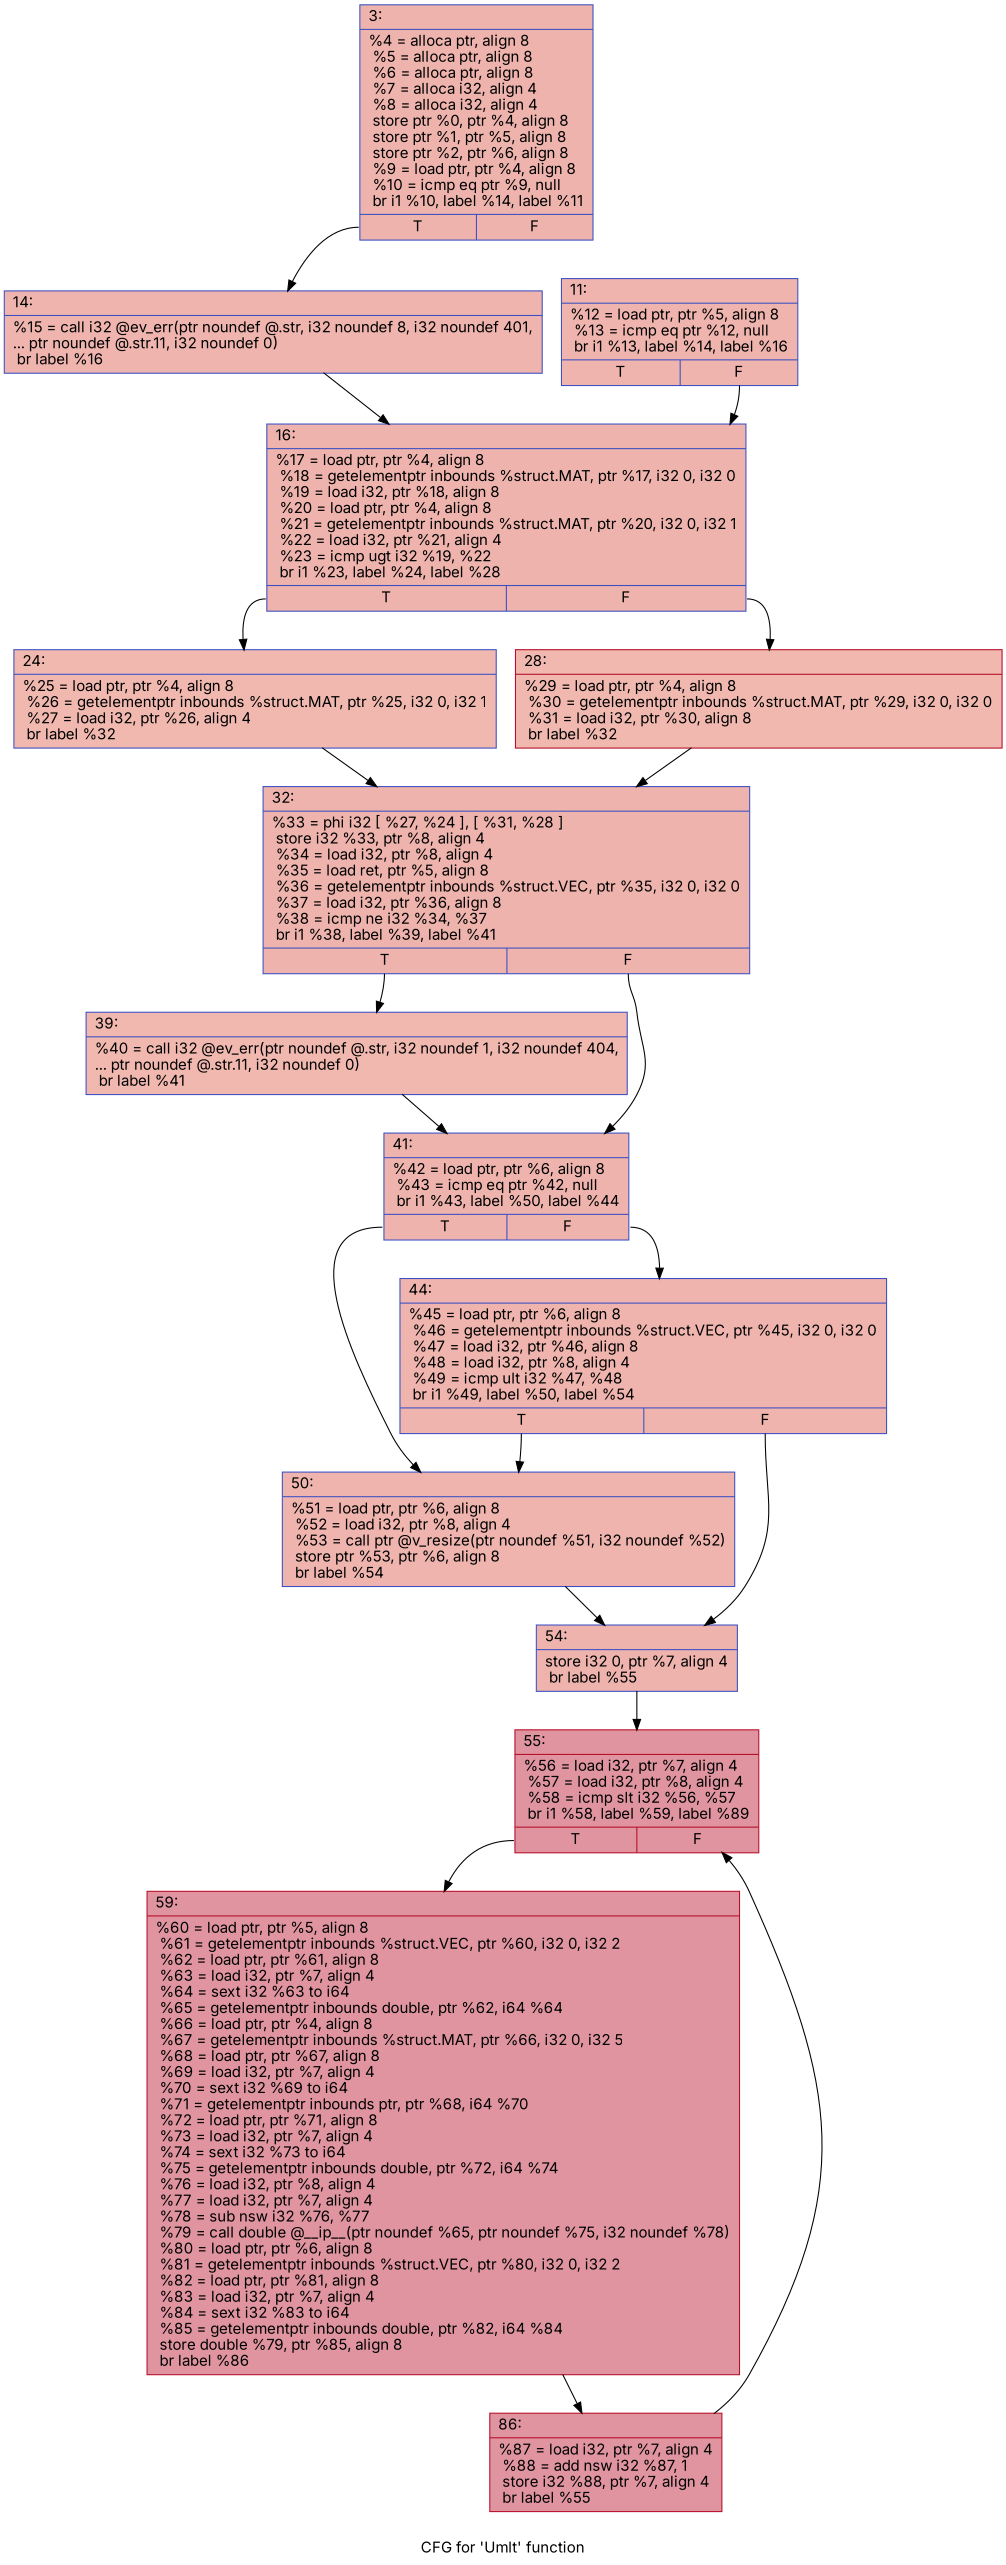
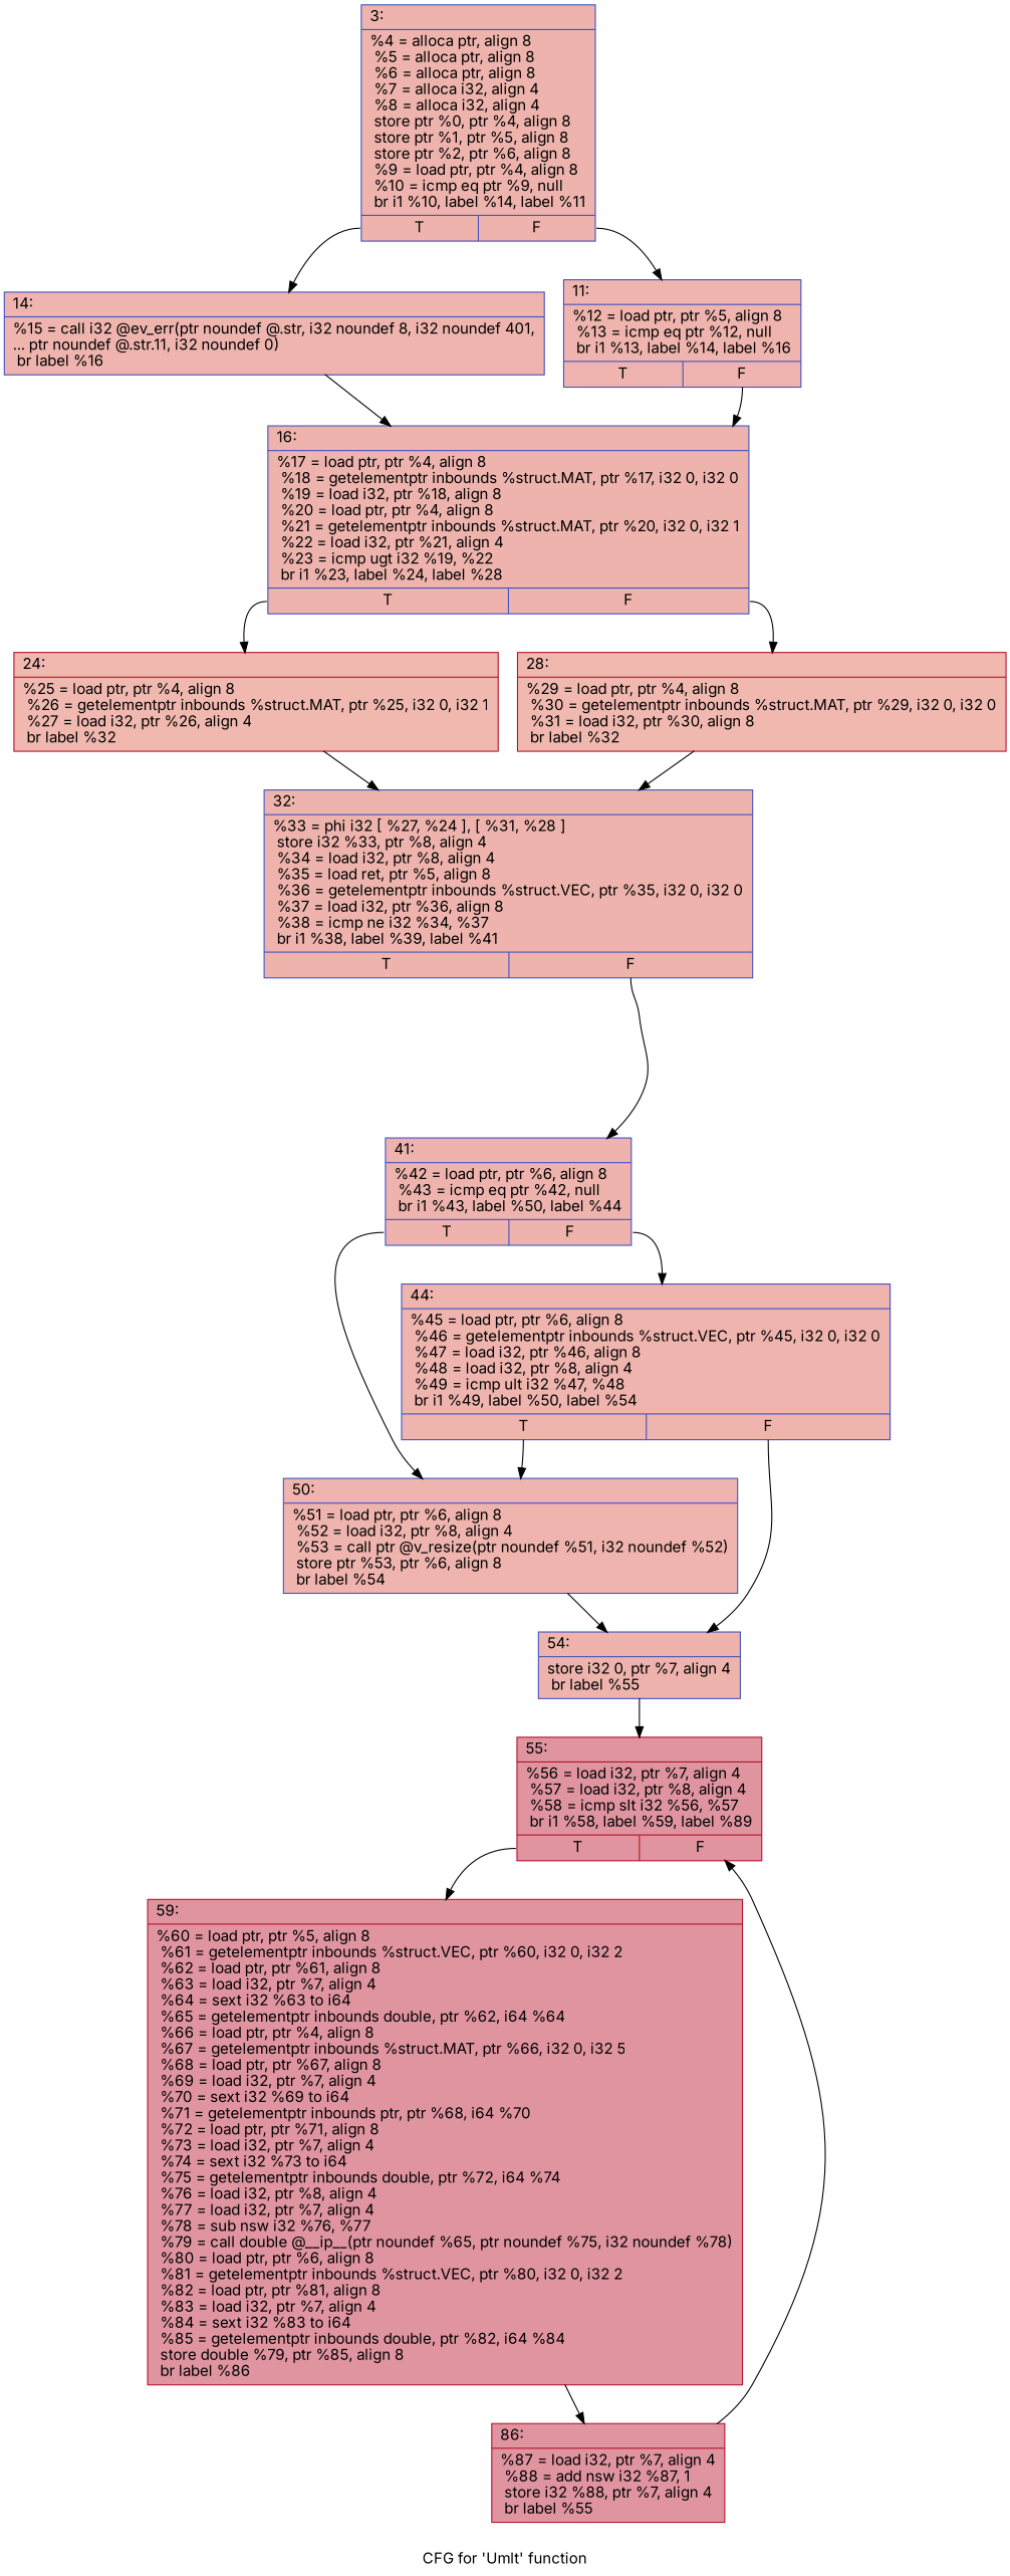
  digraph {
    fontname=Inter
    label="CFG for 'Umlt' function"
    node [color="#3d50c3ff" fillcolor="#d6524470" fontname=Inter shape=record style=filled]
    edge [fontname=Inter]
    n1 [label="{3:\l|  %4 = alloca ptr, align 8\l  %5 = alloca ptr, align 8\l  %6 = alloca ptr, align 8\l  %7 = alloca i32, align 4\l  %8 = alloca i32, align 4\l  store ptr %0, ptr %4, align 8\l  store ptr %1, ptr %5, align 8\l  store ptr %2, ptr %6, align 8\l  %9 = load ptr, ptr %4, align 8\l  %10 = icmp eq ptr %9, null\l  br i1 %10, label %14, label %11\l|{<s0>T|<s1>F}}"]
    n2 [fillcolor="#d8564670" label="{14:\l|  %15 = call i32 @ev_err(ptr noundef @.str, i32 noundef 8, i32 noundef 401,\l... ptr noundef @.str.11, i32 noundef 0)\l  br label %16\l}"]
    n3 [fillcolor="#d8564670" label="{11:\l|  %12 = load ptr, ptr %5, align 8\l  %13 = icmp eq ptr %12, null\l  br i1 %13, label %14, label %16\l|{<s0>T|<s1>F}}"]
    n4 [label="{16:\l|  %17 = load ptr, ptr %4, align 8\l  %18 = getelementptr inbounds %struct.MAT, ptr %17, i32 0, i32 0\l  %19 = load i32, ptr %18, align 8\l  %20 = load ptr, ptr %4, align 8\l  %21 = getelementptr inbounds %struct.MAT, ptr %20, i32 0, i32 1\l  %22 = load i32, ptr %21, align 4\l  %23 = icmp ugt i32 %19, %22\l  br i1 %23, label %24, label %28\l|{<s0>T|<s1>F}}"]
-   n5 [fillcolor="#dc5d4a70" label="{24:\l|  %25 = load ptr, ptr %4, align 8\l  %26 = getelementptr inbounds %struct.MAT, ptr %25, i32 0, i32 1\l  %27 = load i32, ptr %26, align 4\l  br label %32\l}"]
+   n5 [color="#b70d28ff" fillcolor="#dc5d4a70" label="{24:\l|  %25 = load ptr, ptr %4, align 8\l  %26 = getelementptr inbounds %struct.MAT, ptr %25, i32 0, i32 1\l  %27 = load i32, ptr %26, align 4\l  br label %32\l}"]
    n6 [color="#b70d28ff" fillcolor="#dc5d4a70" label="{28:\l|  %29 = load ptr, ptr %4, align 8\l  %30 = getelementptr inbounds %struct.MAT, ptr %29, i32 0, i32 0\l  %31 = load i32, ptr %30, align 8\l  br label %32\l}"]
    n7 [label="{32:\l|  %33 = phi i32 [ %27, %24 ], [ %31, %28 ]\l  store i32 %33, ptr %8, align 4\l  %34 = load i32, ptr %8, align 4\l  %35 = load ret, ptr %5, align 8\l  %36 = getelementptr inbounds %struct.VEC, ptr %35, i32 0, i32 0\l  %37 = load i32, ptr %36, align 8\l  %38 = icmp ne i32 %34, %37\l  br i1 %38, label %39, label %41\l|{<s0>T|<s1>F}}"]
-   n8 [fillcolor="#dc5d4a70" label="{39:\l|  %40 = call i32 @ev_err(ptr noundef @.str, i32 noundef 1, i32 noundef 404,\l... ptr noundef @.str.11, i32 noundef 0)\l  br label %41\l}"]
    n9 [label="{41:\l|  %42 = load ptr, ptr %6, align 8\l  %43 = icmp eq ptr %42, null\l  br i1 %43, label %50, label %44\l|{<s0>T|<s1>F}}"]
    n10 [fillcolor="#d8564670" label="{50:\l|  %51 = load ptr, ptr %6, align 8\l  %52 = load i32, ptr %8, align 4\l  %53 = call ptr @v_resize(ptr noundef %51, i32 noundef %52)\l  store ptr %53, ptr %6, align 8\l  br label %54\l}"]
    n11 [fillcolor="#d8564670" label="{44:\l|  %45 = load ptr, ptr %6, align 8\l  %46 = getelementptr inbounds %struct.VEC, ptr %45, i32 0, i32 0\l  %47 = load i32, ptr %46, align 8\l  %48 = load i32, ptr %8, align 4\l  %49 = icmp ult i32 %47, %48\l  br i1 %49, label %50, label %54\l|{<s0>T|<s1>F}}"]
    n12 [label="{54:\l|  store i32 0, ptr %7, align 4\l  br label %55\l}"]
    n13 [color="#b70d28ff" fillcolor="#b70d2870" label="{55:\l|  %56 = load i32, ptr %7, align 4\l  %57 = load i32, ptr %8, align 4\l  %58 = icmp slt i32 %56, %57\l  br i1 %58, label %59, label %89\l|{<s0>T|<s1>F}}"]
    n14 [color="#b70d28ff" fillcolor="#b70d2870" label="{59:\l|  %60 = load ptr, ptr %5, align 8\l  %61 = getelementptr inbounds %struct.VEC, ptr %60, i32 0, i32 2\l  %62 = load ptr, ptr %61, align 8\l  %63 = load i32, ptr %7, align 4\l  %64 = sext i32 %63 to i64\l  %65 = getelementptr inbounds double, ptr %62, i64 %64\l  %66 = load ptr, ptr %4, align 8\l  %67 = getelementptr inbounds %struct.MAT, ptr %66, i32 0, i32 5\l  %68 = load ptr, ptr %67, align 8\l  %69 = load i32, ptr %7, align 4\l  %70 = sext i32 %69 to i64\l  %71 = getelementptr inbounds ptr, ptr %68, i64 %70\l  %72 = load ptr, ptr %71, align 8\l  %73 = load i32, ptr %7, align 4\l  %74 = sext i32 %73 to i64\l  %75 = getelementptr inbounds double, ptr %72, i64 %74\l  %76 = load i32, ptr %8, align 4\l  %77 = load i32, ptr %7, align 4\l  %78 = sub nsw i32 %76, %77\l  %79 = call double @__ip__(ptr noundef %65, ptr noundef %75, i32 noundef %78)\l  %80 = load ptr, ptr %6, align 8\l  %81 = getelementptr inbounds %struct.VEC, ptr %80, i32 0, i32 2\l  %82 = load ptr, ptr %81, align 8\l  %83 = load i32, ptr %7, align 4\l  %84 = sext i32 %83 to i64\l  %85 = getelementptr inbounds double, ptr %82, i64 %84\l  store double %79, ptr %85, align 8\l  br label %86\l}"]
    n15 [color="#b70d28ff" fillcolor="#b70d2870" label="{86:\l|  %87 = load i32, ptr %7, align 4\l  %88 = add nsw i32 %87, 1\l  store i32 %88, ptr %7, align 4\l  br label %55\l}"]
    n1 -> n2 [tailport=s0]
+   n1 -> n3 [tailport=s1]
    n2 -> n4
    n3 -> n4 [tailport=s1]
    n4 -> n5 [tailport=s0]
    n4 -> n6 [tailport=s1]
    n5 -> n7
    n6 -> n7
-   n7 -> n8 [tailport=s0]
    n7 -> n9 [tailport=s1]
-   n8 -> n9
    n9 -> n10 [tailport=s0]
    n9 -> n11 [tailport=s1]
    n10 -> n12
    n11 -> n10 [tailport=s0]
    n11 -> n12 [tailport=s1]
    n12 -> n13
    n13 -> n14 [tailport=s0]
    n14 -> n15
    n15 -> n13
  }
